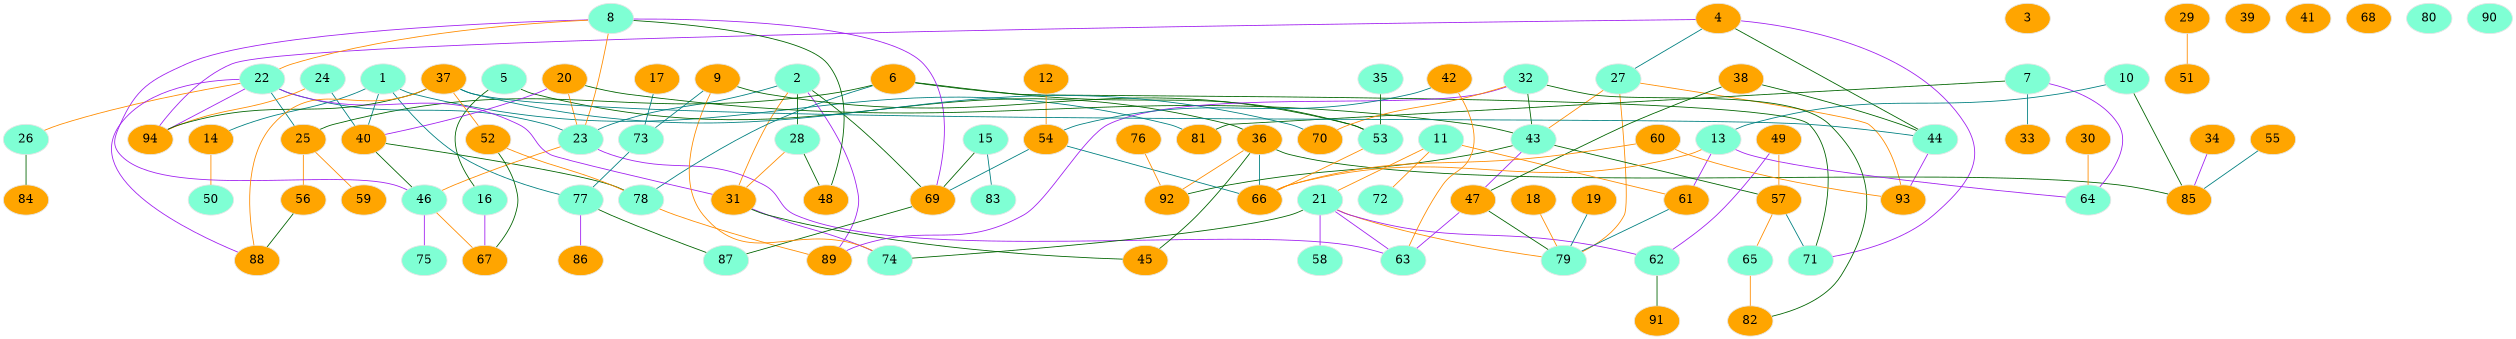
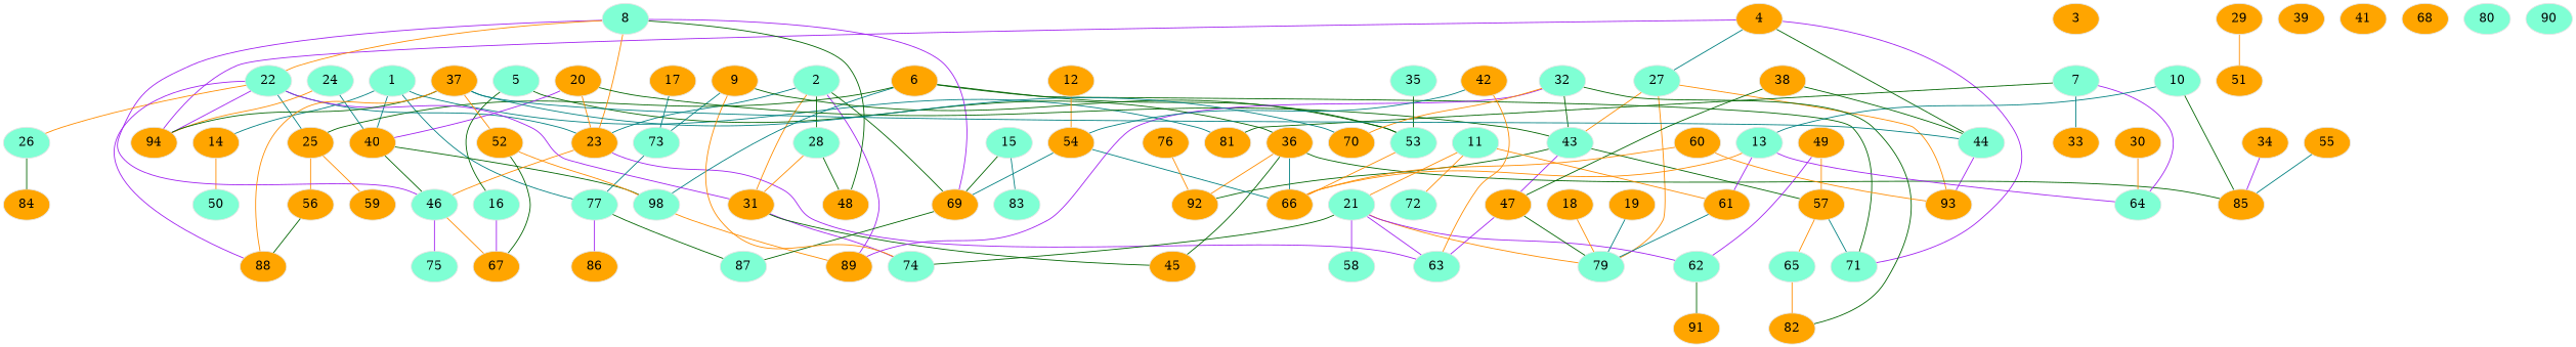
  graph {
    node [color=gray90 fillcolor=orange style=filled]
    edge [color=darkorange]
    1 [fillcolor=aquamarine]
    14
    40
    77 [fillcolor=aquamarine]
    81
    50 [fillcolor=aquamarine]
-   78 [fillcolor=aquamarine]
+   78 [fillcolor=aquamarine label=98]
    46 [fillcolor=aquamarine]
    87 [fillcolor=aquamarine]
    86
    2 [fillcolor=aquamarine]
-   23 [fillcolor=aquamarine]
+   23
    28 [fillcolor=aquamarine]
    31
    69
    89
    63 [fillcolor=aquamarine]
    48
    74 [fillcolor=aquamarine]
    45
    3
    27 [fillcolor=aquamarine]
    4
    44 [fillcolor=aquamarine]
    71 [fillcolor=aquamarine]
    94
    79 [fillcolor=aquamarine]
    43 [fillcolor=aquamarine]
    93
    5 [fillcolor=aquamarine]
    16 [fillcolor=aquamarine]
    36
    67
    85
    66
    92
    6
    25
    53 [fillcolor=aquamarine]
    56
    59
    7 [fillcolor=aquamarine]
    33
    64 [fillcolor=aquamarine]
    8 [fillcolor=aquamarine]
    22 [fillcolor=aquamarine]
    26 [fillcolor=aquamarine]
    88
    75 [fillcolor=aquamarine]
    9
    73 [fillcolor=aquamarine]
    10 [fillcolor=aquamarine]
    13 [fillcolor=aquamarine]
    61
    11 [fillcolor=aquamarine]
    21 [fillcolor=aquamarine]
    72 [fillcolor=aquamarine]
    58 [fillcolor=aquamarine]
    62 [fillcolor=aquamarine]
    12
    54
    15 [fillcolor=aquamarine]
    83 [fillcolor=aquamarine]
    17
    18
    19
    20
    47
    57
    91
    84
    24 [fillcolor=aquamarine]
    29
    51
    30
    32 [fillcolor=aquamarine]
    70
    82
    34
    35 [fillcolor=aquamarine]
    37
    52
    38
    39
    41
    42
    65 [fillcolor=aquamarine]
    49
    55
    60
    68
    76
    80 [fillcolor=aquamarine]
    90 [fillcolor=aquamarine]
    1 -- 14 [color=teal]
    1 -- 40 [color=teal]
    1 -- 77 [color=teal]
    1 -- 81 [color=teal]
    14 -- 50
    40 -- 78 [color=darkgreen]
    40 -- 46 [color=darkgreen]
    77 -- 87 [color=darkgreen]
    77 -- 86 [color=purple]
    78 -- 89
    46 -- 67
    46 -- 75 [color=purple]
    2 -- 23 [color=teal]
    2 -- 28 [color=darkgreen]
    2 -- 31
    2 -- 69 [color=darkgreen]
    2 -- 89 [color=purple]
    23 -- 46
    23 -- 63 [color=purple]
    28 -- 31
    28 -- 48 [color=darkgreen]
    31 -- 74 [color=purple]
    31 -- 45 [color=darkgreen]
    69 -- 87 [color=darkgreen]
    27 -- 79
    27 -- 43
    27 -- 93
    4 -- 27 [color=teal]
    4 -- 44 [color=darkgreen]
    4 -- 71 [color=purple]
    4 -- 94 [color=purple]
    44 -- 93 [color=purple]
    43 -- 92 [color=darkgreen]
    43 -- 47 [color=purple]
    43 -- 57 [color=darkgreen]
    5 -- 16 [color=darkgreen]
    5 -- 36 [color=darkgreen]
    16 -- 67 [color=purple]
    36 -- 45 [color=darkgreen]
    36 -- 85 [color=darkgreen]
    36 -- 66 [color=teal]
    36 -- 92
    6 -- 78 [color=teal]
    6 -- 71 [color=darkgreen]
    6 -- 25 [color=darkgreen]
    6 -- 53 [color=darkgreen]
    25 -- 56
    25 -- 59
    53 -- 66
    56 -- 88 [color=darkgreen]
    7 -- 81 [color=darkgreen]
    7 -- 33 [color=teal]
    7 -- 64 [color=purple]
    8 -- 46 [color=purple]
    8 -- 23
    8 -- 69 [color=purple]
    8 -- 48 [color=darkgreen]
    8 -- 22
    22 -- 23 [color=teal]
    22 -- 31 [color=purple]
    22 -- 94 [color=purple]
    22 -- 25 [color=teal]
    22 -- 26
    22 -- 88 [color=purple]
    26 -- 84 [color=darkgreen]
    9 -- 74
    9 -- 53 [color=darkgreen]
    9 -- 73 [color=teal]
    73 -- 77 [color=teal]
    10 -- 85 [color=darkgreen]
    10 -- 13 [color=teal]
    13 -- 66
    13 -- 64 [color=purple]
    13 -- 61 [color=purple]
    61 -- 79 [color=teal]
    11 -- 61
    11 -- 21
    11 -- 72
    21 -- 63 [color=purple]
    21 -- 74 [color=darkgreen]
    21 -- 79
    21 -- 58 [color=purple]
    21 -- 62 [color=purple]
    62 -- 91 [color=darkgreen]
    12 -- 54
    54 -- 69 [color=teal]
    54 -- 66 [color=teal]
    15 -- 69 [color=darkgreen]
    15 -- 83 [color=teal]
    17 -- 73 [color=teal]
    18 -- 79
    19 -- 79 [color=teal]
    20 -- 40 [color=purple]
    20 -- 23
    20 -- 43 [color=darkgreen]
    47 -- 63 [color=purple]
    47 -- 79 [color=darkgreen]
    57 -- 71 [color=teal]
    57 -- 65
    24 -- 40 [color=teal]
    24 -- 94
    29 -- 51
    30 -- 64
    32 -- 89 [color=purple]
    32 -- 43 [color=darkgreen]
    32 -- 70
    32 -- 82 [color=darkgreen]
    34 -- 85 [color=purple]
    35 -- 53 [color=darkgreen]
    37 -- 44 [color=teal]
    37 -- 94 [color=darkgreen]
    37 -- 88
    37 -- 70 [color=teal]
    37 -- 52
    52 -- 78
    52 -- 67 [color=darkgreen]
    38 -- 44 [color=darkgreen]
    38 -- 47 [color=darkgreen]
    42 -- 63
    42 -- 54 [color=teal]
    65 -- 82
    49 -- 62 [color=purple]
    49 -- 57
    55 -- 85 [color=teal]
    60 -- 93
    60 -- 66
    76 -- 92
  }
